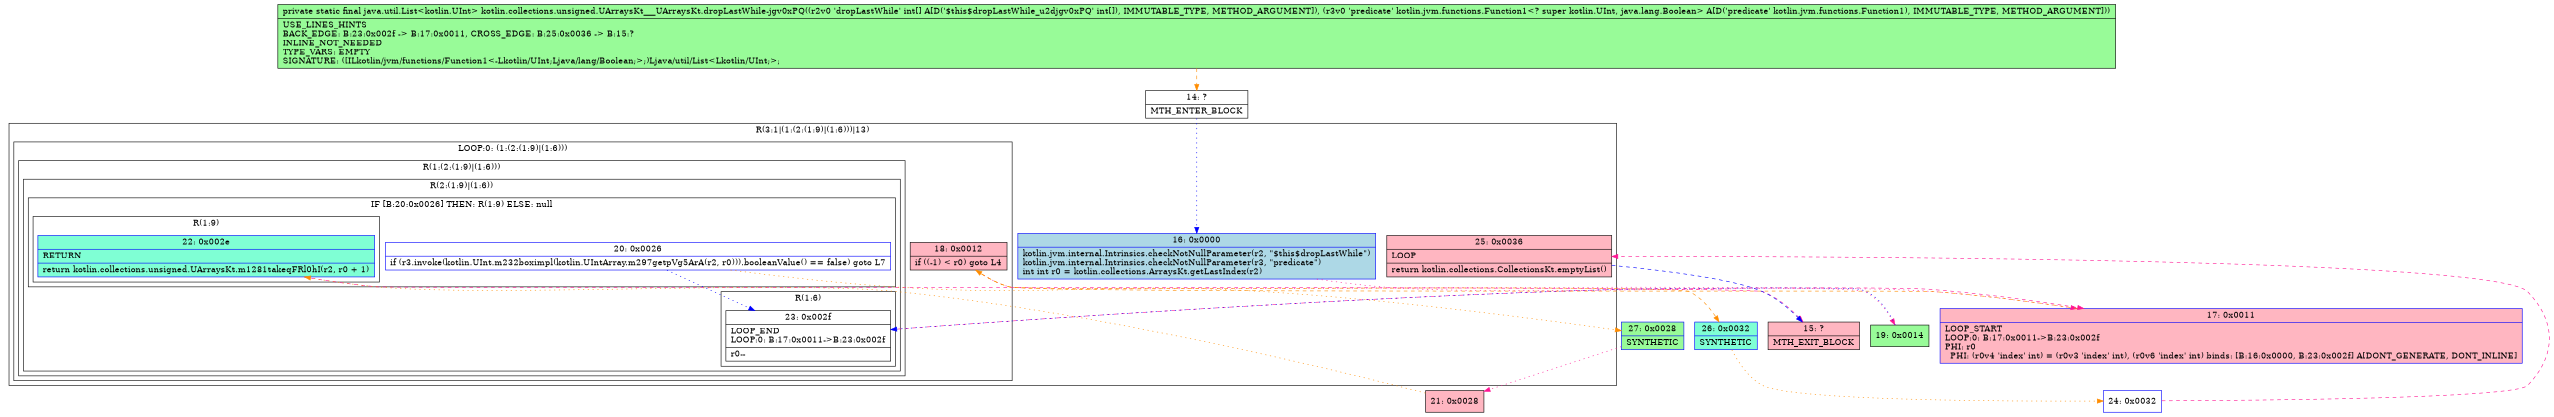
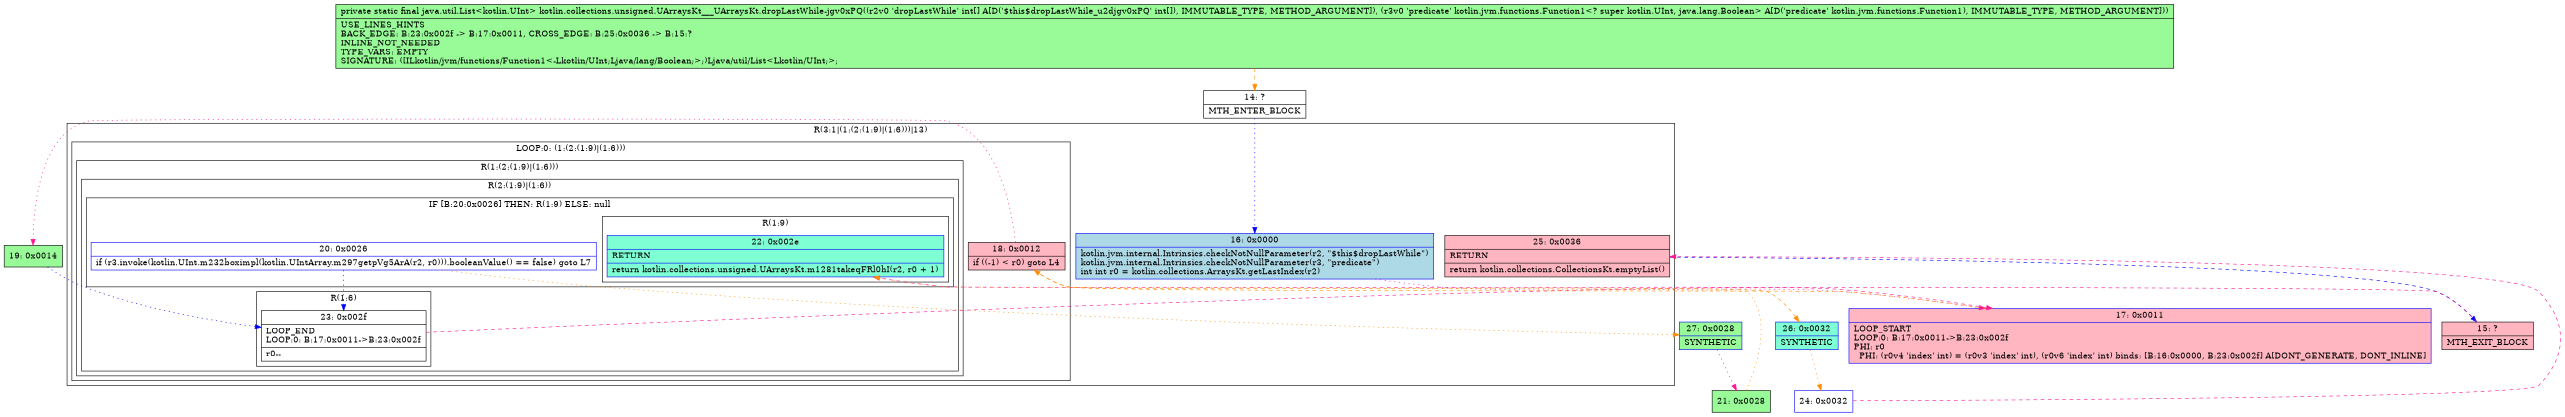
  digraph {
    node [color=black fillcolor=white shape=record style=filled]
    edge [color=deeppink style=dotted]
    n1 [color=blue fillcolor=aquamarine label="{22\:\ 0x002e|RETURN\l|return kotlin.collections.unsigned.UArraysKt.m1281takeqFRl0hI(r2, r0 + 1)\l}"]
    n2 [color=blue label="{20\:\ 0x0026|if (r3.invoke(kotlin.UInt.m232boximpl(kotlin.UIntArray.m297getpVg5ArA(r2, r0))).booleanValue() == false) goto L7\l}"]
    n3 [label="{23\:\ 0x002f|LOOP_END\lLOOP:0: B:17:0x0011\-\>B:23:0x002f\l|r0\-\-\l}"]
    n4 [fillcolor=lightpink label="{18\:\ 0x0012|if ((\-1) \< r0) goto L4\l}"]
    n5 [color=blue fillcolor=lightblue label="{16\:\ 0x0000|kotlin.jvm.internal.Intrinsics.checkNotNullParameter(r2, \"$this$dropLastWhile\")\lkotlin.jvm.internal.Intrinsics.checkNotNullParameter(r3, \"predicate\")\lint int r0 = kotlin.collections.ArraysKt.getLastIndex(r2)\l}"]
-   n6 [fillcolor=lightpink label="{25\:\ 0x0036|LOOP\l|return kotlin.collections.CollectionsKt.emptyList()\l}"]
+   n6 [fillcolor=lightpink label="{25\:\ 0x0036|RETURN\l|return kotlin.collections.CollectionsKt.emptyList()\l}"]
    n7 [fillcolor=lightpink label="{15\:\ ?|MTH_EXIT_BLOCK\l}"]
    n8 [color=blue fillcolor=palegreen label="{27\:\ 0x0028|SYNTHETIC\l}"]
    n9 [color=blue fillcolor=lightpink label="{17\:\ 0x0011|LOOP_START\lLOOP:0: B:17:0x0011\-\>B:23:0x002f\lPHI: r0 \l  PHI: (r0v4 'index' int) = (r0v3 'index' int), (r0v6 'index' int) binds: [B:16:0x0000, B:23:0x002f] A[DONT_GENERATE, DONT_INLINE]\l}"]
    n10 [fillcolor=palegreen label="{19\:\ 0x0014}"]
    n11 [color=blue fillcolor=aquamarine label="{26\:\ 0x0032|SYNTHETIC\l}"]
    n12 [color=blue label="{24\:\ 0x0032}"]
-   n13 [fillcolor=lightpink label="{21\:\ 0x0028}"]
+   n13 [fillcolor=palegreen label="{21\:\ 0x0028}"]
    n14 [label="{14\:\ ?|MTH_ENTER_BLOCK\l}"]
    n15 [fillcolor=palegreen label="{private static final java.util.List\<kotlin.UInt\> kotlin.collections.unsigned.UArraysKt___UArraysKt.dropLastWhile\-jgv0xPQ((r2v0 'dropLastWhile' int[] A[D('$this$dropLastWhile_u2djgv0xPQ' int[]), IMMUTABLE_TYPE, METHOD_ARGUMENT]), (r3v0 'predicate' kotlin.jvm.functions.Function1\<? super kotlin.UInt, java.lang.Boolean\> A[D('predicate' kotlin.jvm.functions.Function1), IMMUTABLE_TYPE, METHOD_ARGUMENT]))  | USE_LINES_HINTS\lBACK_EDGE: B:23:0x002f \-\> B:17:0x0011, CROSS_EDGE: B:25:0x0036 \-\> B:15:?\lINLINE_NOT_NEEDED\lTYPE_VARS: EMPTY\lSIGNATURE: ([ILkotlin\/jvm\/functions\/Function1\<\-Lkotlin\/UInt;Ljava\/lang\/Boolean;\>;)Ljava\/util\/List\<Lkotlin\/UInt;\>;\l}"]
    subgraph cluster_1 {
      label="R(3:1|(1:(2:(1:9)|(1:6)))|13)"
      n5
      n6
      subgraph cluster_2 {
        label="LOOP:0: (1:(2:(1:9)|(1:6)))"
        n4
        subgraph cluster_3 {
          label="R(1:(2:(1:9)|(1:6)))"
          subgraph cluster_4 {
            label="R(2:(1:9)|(1:6))"
            subgraph cluster_5 {
              label="IF [B:20:0x0026] THEN: R(1:9) ELSE: null"
              n2
              subgraph cluster_6 {
                label="R(1:9)"
                n1
              }
            }
            subgraph cluster_7 {
              label="R(1:6)"
              n3
            }
          }
        }
      }
    }
-   n1 -> n7 [style=dashed]
+   n7 -> n1 [style=dashed]
    n2 -> n3 [color=blue]
    n2 -> n8 [color=darkorange]
    n3 -> n9 [style=dashed]
    n4 -> n10
    n4 -> n11 [color=darkorange style=dashed]
    n5 -> n9
    n6 -> n7 [color=blue style=dashed]
    n8 -> n13
    n9 -> n4 [color=darkorange style=dashed]
    n10 -> n3 [color=blue]
    n11 -> n12 [color=darkorange]
    n12 -> n6 [style=dashed]
    n13 -> n1 [color=darkorange]
    n14 -> n5 [color=blue]
    n15 -> n14 [color=darkorange style=dashed]
  }
